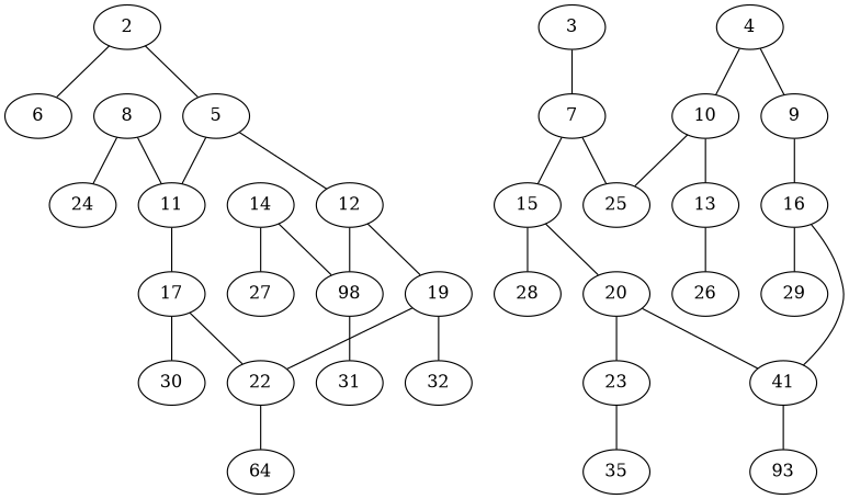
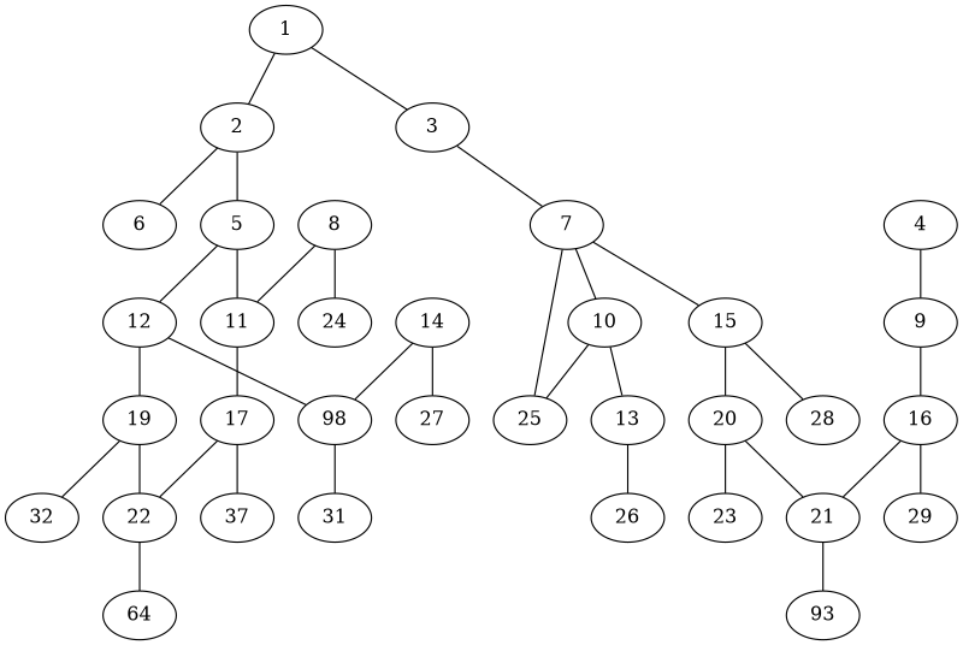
  graph {
    node [chem=C]
    edge [valence=1]
+   1
    2
    3
    5
    6
    7
    4
    9
    10
    11
    12
    15
    25 [chem=H]
    8
    24 [chem=H]
    16
    13
    17
    n19 [label=98]
    19
    26 [chem=H]
    14
    27 [chem=H]
    20
    28 [chem=H]
-   21 [label=41]
+   21
    29 [chem=H]
    22
-   30 [chem=H]
+   30 [chem=H label=37]
    31 [chem=H]
    32 [chem=H]
    23 [chem=O]
    n33 [chem=H label=93]
    n34 [chem=H label=64]
-   35 [chem=H]
+   1 -- 2
+   1 -- 3
    2 -- 5
    2 -- 6 [valence=2]
    3 -- 7
    5 -- 11
    5 -- 12 [valence=2]
    7 -- 15
    7 -- 25 [valence=2]
    4 -- 9
-   4 -- 10
+   7 -- 10
    9 -- 16
    10 -- 25
    10 -- 13 [valence=2]
    11 -- 17 [valence=2]
    12 -- n19
    12 -- 19
    15 -- 20 [valence=2]
    15 -- 28
    8 -- 11
    8 -- 24
    16 -- 21 [valence=2]
    16 -- 29
    13 -- 26
    17 -- 22
    17 -- 30
    n19 -- 31
    19 -- 22 [valence=2]
    19 -- 32
    14 -- n19 [valence=2]
    14 -- 27
    20 -- 21
    20 -- 23
    21 -- n33
    22 -- n34
-   23 -- 35
  }
